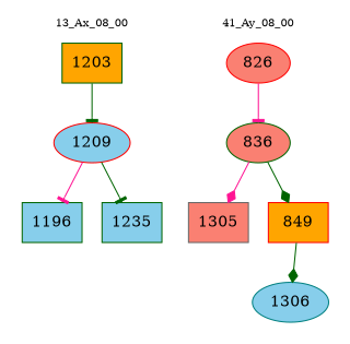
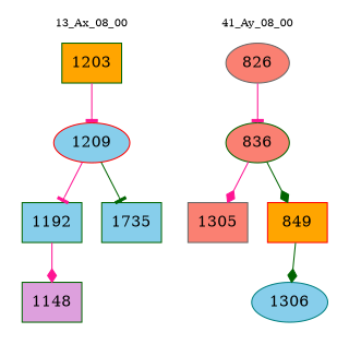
  digraph {
    node [color=darkgreen fillcolor=skyblue shape=box style=filled]
    edge [arrowhead=tee color=deeppink]
    n1 [fillcolor=orange label=1203]
    n2 [color=red label=1209 shape=ellipse]
-   n3 [label=1196]
-   n4 [label=1235]
-   n6 [color=red fillcolor=salmon label=826 shape=ellipse]
+   n3 [label=1192]
+   n4 [label=1735]
+   n5 [fillcolor=plum label=1148]
+   n6 [color=gray40 fillcolor=salmon label=826 shape=ellipse]
    n7 [fillcolor=salmon label=836 shape=ellipse]
    n8 [color=gray40 fillcolor=salmon label=1305]
    n9 [color=red fillcolor=orange label=849]
    n10 [color=teal label=1306 shape=ellipse]
    subgraph cluster_1 {
      color=white
      fontsize=10
      label="13_Ax_08_00"
      n1
      n2
      n3
      n4
+     n5
    }
    subgraph cluster_2 {
      color=white
      fontsize=10
      label="41_Ay_08_00"
      n6
      n7
      n8
      n9
      n10
    }
-   n1 -> n2 [color=darkgreen]
+   n1 -> n2
    n2 -> n3
    n2 -> n4 [color=darkgreen]
+   n3 -> n5 [arrowhead=diamond]
    n6 -> n7
    n7 -> n8 [arrowhead=diamond]
    n7 -> n9 [arrowhead=diamond color=darkgreen]
    n9 -> n10 [arrowhead=diamond color=darkgreen]
  }
